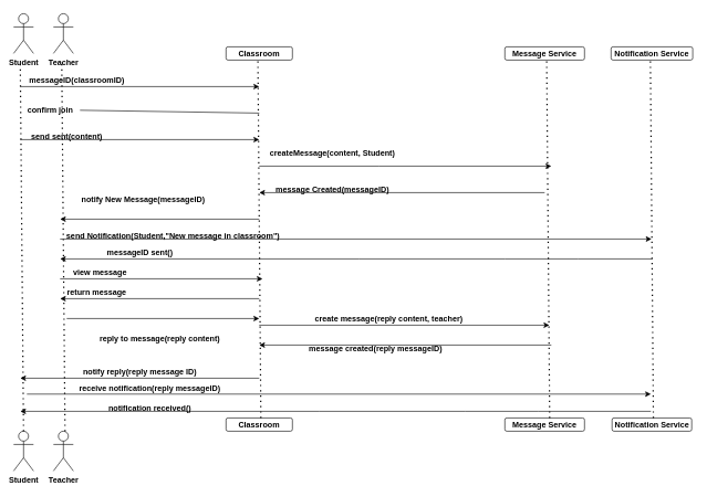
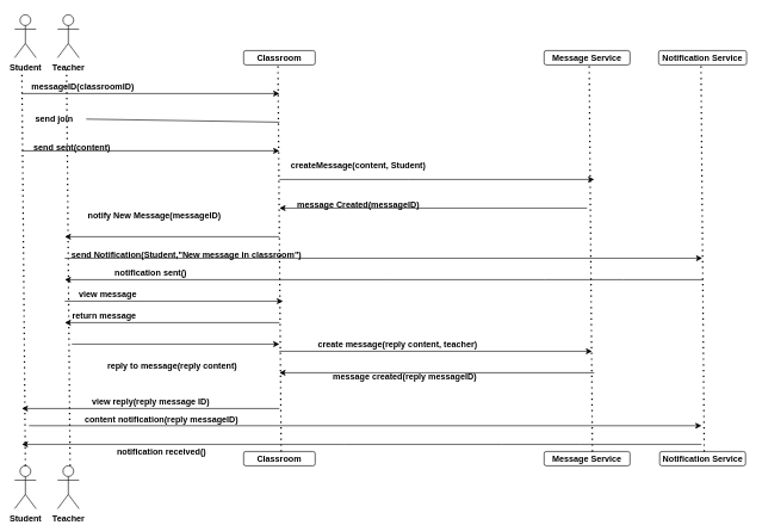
  <mxCell id="0" />
  <mxCell id="1" parent="0" />
  <mxCell id="2" value="&lt;b&gt;Teacher&lt;/b&gt;" style="shape=umlActor;verticalLabelPosition=bottom;verticalAlign=top;html=1;outlineConnect=0;" parent="1" vertex="1"><mxGeometry x="80" y="20" width="30" height="60" as="geometry" /></mxCell>
  <mxCell id="3" value="&lt;b&gt;Student&lt;/b&gt;" style="shape=umlActor;verticalLabelPosition=bottom;verticalAlign=top;html=1;outlineConnect=0;" parent="1" vertex="1"><mxGeometry x="20" y="20" width="30" height="60" as="geometry" /></mxCell>
  <mxCell id="4" value="&lt;b&gt;Student&lt;/b&gt;" style="shape=umlActor;verticalLabelPosition=bottom;verticalAlign=top;html=1;outlineConnect=0;" parent="1" vertex="1"><mxGeometry x="20" y="650" width="30" height="60" as="geometry" /></mxCell>
  <mxCell id="5" value="&lt;b&gt;Teacher&lt;/b&gt;" style="shape=umlActor;verticalLabelPosition=bottom;verticalAlign=top;html=1;outlineConnect=0;" parent="1" vertex="1"><mxGeometry x="80" y="650" width="30" height="60" as="geometry" /></mxCell>
  <mxCell id="6" value="" style="endArrow=none;dashed=1;html=1;dashPattern=1 3;strokeWidth=2;rounded=0;exitX=0.5;exitY=0;exitDx=0;exitDy=0;exitPerimeter=0;fillColor=#E1D5E7;" parent="1" source="4" edge="1"><mxGeometry width="50" height="50" relative="1" as="geometry"><mxPoint x="50" y="200" as="sourcePoint" /><mxPoint x="30" y="90" as="targetPoint" /></mxGeometry></mxCell>
  <mxCell id="7" value="" style="endArrow=none;dashed=1;html=1;dashPattern=1 3;strokeWidth=2;rounded=0;exitX=0.5;exitY=0;exitDx=0;exitDy=0;exitPerimeter=0;" parent="1" edge="1"><mxGeometry width="50" height="50" relative="1" as="geometry"><mxPoint x="97.5" y="650" as="sourcePoint" /><mxPoint x="92.5" y="90" as="targetPoint" /></mxGeometry></mxCell>
  <mxCell id="8" value="Classroom" style="rounded=1;whiteSpace=wrap;html=1;fontStyle=1" parent="1" vertex="1"><mxGeometry x="340" y="70" width="100" height="20" as="geometry" /></mxCell>
  <mxCell id="9" value="Classroom" style="rounded=1;whiteSpace=wrap;html=1;fontStyle=1" parent="1" vertex="1"><mxGeometry x="340" y="630" width="100" height="20" as="geometry" /></mxCell>
  <mxCell id="10" value="" style="endArrow=none;dashed=1;html=1;dashPattern=1 3;strokeWidth=2;rounded=0;exitX=0.5;exitY=0;exitDx=0;exitDy=0;exitPerimeter=0;" parent="1" edge="1"><mxGeometry width="50" height="50" relative="1" as="geometry"><mxPoint x="392.5" y="630" as="sourcePoint" /><mxPoint x="388" y="90" as="targetPoint" /></mxGeometry></mxCell>
  <mxCell id="11" value="Message Service" style="rounded=1;whiteSpace=wrap;html=1;fontStyle=1" parent="1" vertex="1"><mxGeometry x="760" y="70" width="120" height="20" as="geometry" /></mxCell>
  <mxCell id="12" value="Message Service" style="rounded=1;whiteSpace=wrap;html=1;fontStyle=1" parent="1" vertex="1"><mxGeometry x="760" y="630" width="120" height="20" as="geometry" /></mxCell>
  <mxCell id="13" value="Notification Service" style="rounded=1;whiteSpace=wrap;html=1;fontStyle=1" parent="1" vertex="1"><mxGeometry x="920" y="70" width="123" height="20" as="geometry" /></mxCell>
  <mxCell id="14" value="Notification Service" style="rounded=1;whiteSpace=wrap;html=1;fontStyle=1" parent="1" vertex="1"><mxGeometry x="921.5" y="630" width="120" height="20" as="geometry" /></mxCell>
  <mxCell id="15" value="" style="endArrow=none;dashed=1;html=1;dashPattern=1 3;strokeWidth=2;rounded=0;exitX=0.5;exitY=0;exitDx=0;exitDy=0;exitPerimeter=0;" parent="1" edge="1"><mxGeometry width="50" height="50" relative="1" as="geometry"><mxPoint x="983.75" y="630" as="sourcePoint" /><mxPoint x="979.25" y="90" as="targetPoint" /></mxGeometry></mxCell>
  <mxCell id="16" value="" style="endArrow=none;dashed=1;html=1;dashPattern=1 3;strokeWidth=2;rounded=0;exitX=0.5;exitY=0;exitDx=0;exitDy=0;exitPerimeter=0;" parent="1" edge="1"><mxGeometry width="50" height="50" relative="1" as="geometry"><mxPoint x="827.5" y="630" as="sourcePoint" /><mxPoint x="823" y="90" as="targetPoint" /></mxGeometry></mxCell>
  <mxCell id="17" value="" style="endArrow=classic;html=1;rounded=0;" parent="1" edge="1"><mxGeometry width="50" height="50" relative="1" as="geometry"><mxPoint x="30" y="130" as="sourcePoint" /><mxPoint x="390" y="130" as="targetPoint" /></mxGeometry></mxCell>
  <mxCell id="18" value="" style="endArrow=classic;html=1;rounded=0;" parent="1" edge="1"><mxGeometry width="50" height="50" relative="1" as="geometry"><mxPoint x="30" y="210" as="sourcePoint" /><mxPoint x="390" y="210" as="targetPoint" /></mxGeometry></mxCell>
  <mxCell id="19" value="" style="endArrow=classic;html=1;rounded=0;startArrow=none;" parent="1" source="23" edge="1"><mxGeometry width="50" height="50" relative="1" as="geometry"><mxPoint x="390" y="170" as="sourcePoint" /><mxPoint x="30" y="170" as="targetPoint" /></mxGeometry></mxCell>
  <mxCell id="20" value="&lt;b&gt;messageID(classroomID)&lt;/b&gt;" style="text;html=1;align=center;verticalAlign=middle;resizable=0;points=[];autosize=1;strokeColor=none;fillColor=none;" parent="1" vertex="1"><mxGeometry x="20" y="105" width="190" height="30" as="geometry" /></mxCell>
  <mxCell id="21" value="send sent(content)" style="text;html=1;align=center;verticalAlign=middle;resizable=0;points=[];autosize=1;strokeColor=none;fillColor=none;fontStyle=1" parent="1" vertex="1"><mxGeometry x="20" y="190" width="160" height="30" as="geometry" /></mxCell>
  <mxCell id="22" value="" style="endArrow=none;html=1;rounded=0;" parent="1" target="23" edge="1"><mxGeometry width="50" height="50" relative="1" as="geometry"><mxPoint x="390" y="170" as="sourcePoint" /><mxPoint x="30" y="170" as="targetPoint" /></mxGeometry></mxCell>
- <mxCell id="23" value="confirm join" style="text;html=1;align=center;verticalAlign=middle;resizable=0;points=[];autosize=1;strokeColor=none;fillColor=none;fontStyle=1" parent="1" vertex="1"><mxGeometry x="30" y="150" width="90" height="30" as="geometry" /></mxCell>
+ <mxCell id="23" value="send join" style="text;html=1;align=center;verticalAlign=middle;resizable=0;points=[];autosize=1;strokeColor=none;fillColor=none;fontStyle=1" parent="1" vertex="1"><mxGeometry x="30" y="150" width="90" height="30" as="geometry" /></mxCell>
  <mxCell id="24" value="" style="endArrow=classic;html=1;rounded=0;" parent="1" edge="1"><mxGeometry width="50" height="50" relative="1" as="geometry"><mxPoint x="390" y="250" as="sourcePoint" /><mxPoint x="830" y="250" as="targetPoint" /><Array as="points"><mxPoint x="570" y="250" /></Array></mxGeometry></mxCell>
  <mxCell id="25" value="" style="endArrow=classic;html=1;rounded=0;" parent="1" edge="1"><mxGeometry width="50" height="50" relative="1" as="geometry"><mxPoint x="820" y="290" as="sourcePoint" /><mxPoint x="390" y="290" as="targetPoint" /><Array as="points"><mxPoint x="567" y="290" /></Array></mxGeometry></mxCell>
  <mxCell id="26" value="createMessage(content, Student)" style="text;html=1;align=center;verticalAlign=middle;resizable=0;points=[];autosize=1;strokeColor=none;fillColor=none;fontStyle=1" parent="1" vertex="1"><mxGeometry x="395" y="215" width="210" height="30" as="geometry" /></mxCell>
  <mxCell id="27" value="message Created(messageID)" style="text;html=1;align=center;verticalAlign=middle;resizable=0;points=[];autosize=1;strokeColor=none;fillColor=none;fontStyle=1" parent="1" vertex="1"><mxGeometry x="400" y="270" width="200" height="30" as="geometry" /></mxCell>
  <mxCell id="28" value="" style="endArrow=classic;html=1;rounded=0;fillColor=#E1D5E7;" parent="1" edge="1"><mxGeometry width="50" height="50" relative="1" as="geometry"><mxPoint x="390" y="330" as="sourcePoint" /><mxPoint x="90" y="330" as="targetPoint" /></mxGeometry></mxCell>
  <mxCell id="29" value="" style="endArrow=classic;html=1;rounded=0;fillColor=#E1D5E7;" parent="1" edge="1"><mxGeometry width="50" height="50" relative="1" as="geometry"><mxPoint x="90" y="360" as="sourcePoint" /><mxPoint x="981" y="360" as="targetPoint" /></mxGeometry></mxCell>
  <mxCell id="30" value="" style="endArrow=classic;html=1;rounded=0;fillColor=#E1D5E7;" parent="1" edge="1"><mxGeometry width="50" height="50" relative="1" as="geometry"><mxPoint x="982" y="390" as="sourcePoint" /><mxPoint x="90" y="390" as="targetPoint" /><Array as="points"><mxPoint x="870" y="390" /><mxPoint x="760" y="390" /><mxPoint x="540" y="390" /></Array></mxGeometry></mxCell>
  <mxCell id="31" value="" style="endArrow=classic;html=1;rounded=0;fillColor=#E1D5E7;" parent="1" edge="1"><mxGeometry width="50" height="50" relative="1" as="geometry"><mxPoint x="90" y="420" as="sourcePoint" /><mxPoint x="395" y="420" as="targetPoint" /><Array as="points"><mxPoint x="395" y="420" /></Array></mxGeometry></mxCell>
  <mxCell id="32" value="" style="endArrow=classic;html=1;rounded=0;fillColor=#E1D5E7;" parent="1" edge="1"><mxGeometry width="50" height="50" relative="1" as="geometry"><mxPoint x="390" y="450" as="sourcePoint" /><mxPoint x="90" y="450" as="targetPoint" /></mxGeometry></mxCell>
  <mxCell id="33" value="" style="endArrow=classic;html=1;rounded=0;fillColor=#E1D5E7;" parent="1" edge="1"><mxGeometry width="50" height="50" relative="1" as="geometry"><mxPoint x="100" y="480" as="sourcePoint" /><mxPoint x="390" y="480" as="targetPoint" /></mxGeometry></mxCell>
  <mxCell id="34" value="" style="endArrow=classic;html=1;rounded=0;fillColor=#E1D5E7;" parent="1" edge="1"><mxGeometry width="50" height="50" relative="1" as="geometry"><mxPoint x="830" y="520" as="sourcePoint" /><mxPoint x="390" y="520" as="targetPoint" /></mxGeometry></mxCell>
  <mxCell id="35" value="" style="endArrow=classic;html=1;rounded=0;fillColor=#E1D5E7;" parent="1" edge="1"><mxGeometry width="50" height="50" relative="1" as="geometry"><mxPoint x="390" y="490" as="sourcePoint" /><mxPoint x="827" y="490" as="targetPoint" /></mxGeometry></mxCell>
  <mxCell id="36" value="" style="endArrow=classic;html=1;rounded=0;fillColor=#E1D5E7;" parent="1" edge="1"><mxGeometry width="50" height="50" relative="1" as="geometry"><mxPoint x="980" y="620" as="sourcePoint" /><mxPoint x="30" y="620" as="targetPoint" /><Array as="points"><mxPoint x="810" y="620" /><mxPoint x="700" y="620" /><mxPoint x="480" y="620" /></Array></mxGeometry></mxCell>
  <mxCell id="37" value="" style="endArrow=classic;html=1;rounded=0;fillColor=#E1D5E7;" parent="1" edge="1"><mxGeometry width="50" height="50" relative="1" as="geometry"><mxPoint x="40" y="594" as="sourcePoint" /><mxPoint x="980" y="594" as="targetPoint" /></mxGeometry></mxCell>
  <mxCell id="38" value="" style="endArrow=classic;html=1;rounded=0;fillColor=#E1D5E7;" parent="1" edge="1"><mxGeometry width="50" height="50" relative="1" as="geometry"><mxPoint x="390" y="570" as="sourcePoint" /><mxPoint x="30" y="570" as="targetPoint" /></mxGeometry></mxCell>
  <mxCell id="39" value="notify New Message(messageID)" style="text;html=1;align=center;verticalAlign=middle;resizable=0;points=[];autosize=1;strokeColor=none;fillColor=none;fontStyle=1" parent="1" vertex="1"><mxGeometry x="110" y="285" width="210" height="30" as="geometry" /></mxCell>
  <mxCell id="40" value="send Notification(Student,&quot;New message in classroom&quot;)" style="text;html=1;align=center;verticalAlign=middle;resizable=0;points=[];autosize=1;strokeColor=none;fillColor=none;fontStyle=1" parent="1" vertex="1"><mxGeometry x="90" y="340" width="340" height="30" as="geometry" /></mxCell>
- <mxCell id="41" value="messageID sent()" style="text;html=1;align=center;verticalAlign=middle;resizable=0;points=[];autosize=1;strokeColor=none;fillColor=none;fontStyle=1" parent="1" vertex="1"><mxGeometry x="150" y="365" width="120" height="30" as="geometry" /></mxCell>
+ <mxCell id="41" value="notification sent()" style="text;html=1;align=center;verticalAlign=middle;resizable=0;points=[];autosize=1;strokeColor=none;fillColor=none;fontStyle=1" parent="1" vertex="1"><mxGeometry x="150" y="365" width="120" height="30" as="geometry" /></mxCell>
  <mxCell id="42" value="view message" style="text;html=1;align=center;verticalAlign=middle;resizable=0;points=[];autosize=1;strokeColor=none;fillColor=none;fontStyle=1" parent="1" vertex="1"><mxGeometry x="95" y="395" width="110" height="30" as="geometry" /></mxCell>
  <mxCell id="43" value="return message" style="text;html=1;align=center;verticalAlign=middle;resizable=0;points=[];autosize=1;strokeColor=none;fillColor=none;fontStyle=1" parent="1" vertex="1"><mxGeometry x="90" y="425" width="110" height="30" as="geometry" /></mxCell>
  <mxCell id="44" value="reply to message(reply content)" style="text;html=1;align=center;verticalAlign=middle;resizable=0;points=[];autosize=1;strokeColor=none;fillColor=none;fontStyle=1" parent="1" vertex="1"><mxGeometry x="140" y="495" width="200" height="30" as="geometry" /></mxCell>
- <mxCell id="45" value="notify reply(reply message ID)" style="text;html=1;align=center;verticalAlign=middle;resizable=0;points=[];autosize=1;strokeColor=none;fillColor=none;fontStyle=1" parent="1" vertex="1"><mxGeometry x="115" y="545" width="190" height="30" as="geometry" /></mxCell>
- <mxCell id="46" value="receive notification(reply messageID)" style="text;html=1;align=center;verticalAlign=middle;resizable=0;points=[];autosize=1;strokeColor=none;fillColor=none;fontStyle=1" parent="1" vertex="1"><mxGeometry x="110" y="570" width="230" height="30" as="geometry" /></mxCell>
- <mxCell id="47" value="notification received()" style="text;html=1;align=center;verticalAlign=middle;resizable=0;points=[];autosize=1;strokeColor=none;fillColor=none;fontStyle=1" parent="1" vertex="1"><mxGeometry x="150" y="600" width="150" height="30" as="geometry" /></mxCell>
- <mxCell id="48" value="create message(reply content, teacher)" style="text;html=1;align=center;verticalAlign=middle;resizable=0;points=[];autosize=1;strokeColor=none;fillColor=none;fontStyle=1" parent="1" vertex="1"><mxGeometry x="460" y="465" width="250" height="30" as="geometry" /></mxCell>
+ <mxCell id="45" value="view reply(reply message ID)" style="text;html=1;align=center;verticalAlign=middle;resizable=0;points=[];autosize=1;strokeColor=none;fillColor=none;fontStyle=1" parent="1" vertex="1"><mxGeometry x="115" y="545" width="190" height="30" as="geometry" /></mxCell>
+ <mxCell id="46" value="content notification(reply messageID)" style="text;html=1;align=center;verticalAlign=middle;resizable=0;points=[];autosize=1;strokeColor=none;fillColor=none;fontStyle=1" parent="1" vertex="1"><mxGeometry x="110" y="570" width="230" height="30" as="geometry" /></mxCell>
+ <mxCell id="47" value="notification received()" style="text;html=1;align=center;verticalAlign=middle;resizable=0;points=[];autosize=1;strokeColor=none;fillColor=none;fontStyle=1" parent="1" vertex="1"><mxGeometry x="150" y="615" width="150" height="30" as="geometry" /></mxCell>
+ <mxCell id="48" value="create message(reply content, teacher)" style="text;html=1;align=center;verticalAlign=middle;resizable=0;points=[];autosize=1;strokeColor=none;fillColor=none;fontStyle=1" parent="1" vertex="1"><mxGeometry x="430" y="465" width="250" height="30" as="geometry" /></mxCell>
  <mxCell id="49" value="message created(reply messageID)" style="text;html=1;align=center;verticalAlign=middle;resizable=0;points=[];autosize=1;strokeColor=none;fillColor=none;fontStyle=1" parent="1" vertex="1"><mxGeometry x="450" y="510" width="230" height="30" as="geometry" /></mxCell>
